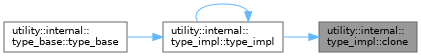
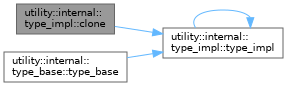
  digraph {
    rankdir=LR
    node [color=grey40 fillcolor=white fontname=Helvetica fontsize=10 shape=box style=filled]
    edge [color=steelblue1 fontname=Helvetica fontsize=10 labelfontname=Helvetica labelfontsize=10 style=solid]
    n1 [color=gray40 fillcolor=grey60 fontcolor=black height=0.2 label="utility::internal::\ltype_impl::clone" width=0.4]
    n2 [height=0.2 label="utility::internal::\ltype_impl::type_impl" width=0.4]
    n3 [height=0.2 label="utility::internal::\ltype_base::type_base" width=0.4]
-   n2 -> n1
+   n1 -> n2
    n2 -> n2
    n3 -> n2
  }
